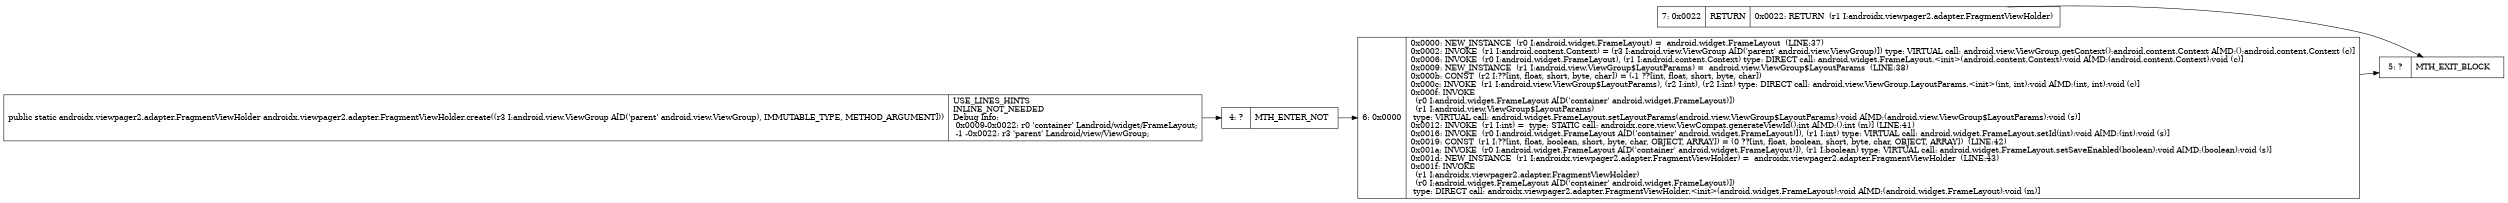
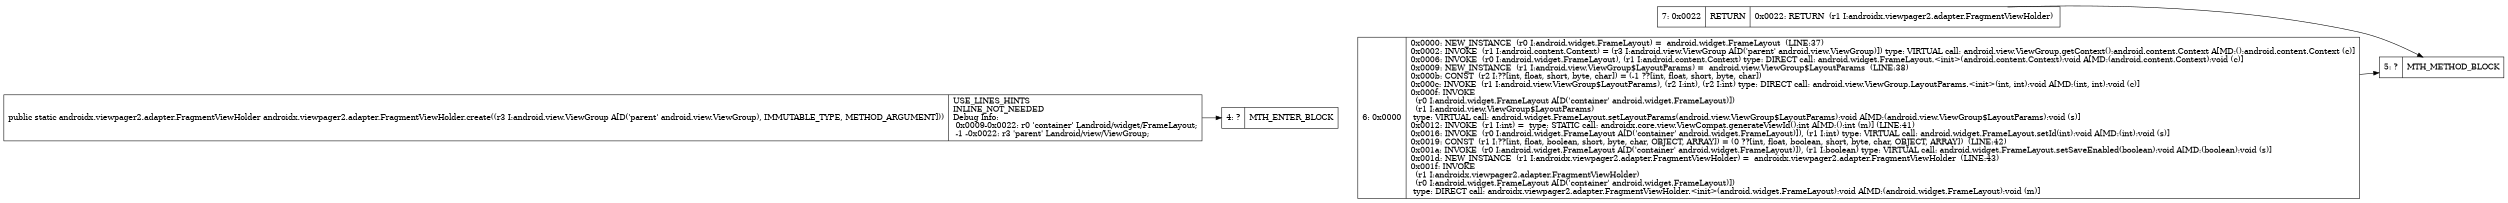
  digraph {
    rankdir=LR
    node [shape=record]
-   n1 [label="{4\:\ ?|MTH_ENTER_NOT\l}"]
+   n1 [label="{4\:\ ?|MTH_ENTER_BLOCK\l}"]
    n2 [label="{6\:\ 0x0000|0x0000: NEW_INSTANCE  (r0 I:android.widget.FrameLayout) =  android.widget.FrameLayout  (LINE:37)\l0x0002: INVOKE  (r1 I:android.content.Context) = (r3 I:android.view.ViewGroup A[D('parent' android.view.ViewGroup)]) type: VIRTUAL call: android.view.ViewGroup.getContext():android.content.Context A[MD:():android.content.Context (c)]\l0x0006: INVOKE  (r0 I:android.widget.FrameLayout), (r1 I:android.content.Context) type: DIRECT call: android.widget.FrameLayout.\<init\>(android.content.Context):void A[MD:(android.content.Context):void (c)]\l0x0009: NEW_INSTANCE  (r1 I:android.view.ViewGroup$LayoutParams) =  android.view.ViewGroup$LayoutParams  (LINE:38)\l0x000b: CONST  (r2 I:??[int, float, short, byte, char]) = (\-1 ??[int, float, short, byte, char]) \l0x000c: INVOKE  (r1 I:android.view.ViewGroup$LayoutParams), (r2 I:int), (r2 I:int) type: DIRECT call: android.view.ViewGroup.LayoutParams.\<init\>(int, int):void A[MD:(int, int):void (c)]\l0x000f: INVOKE  \l  (r0 I:android.widget.FrameLayout A[D('container' android.widget.FrameLayout)])\l  (r1 I:android.view.ViewGroup$LayoutParams)\l type: VIRTUAL call: android.widget.FrameLayout.setLayoutParams(android.view.ViewGroup$LayoutParams):void A[MD:(android.view.ViewGroup$LayoutParams):void (s)]\l0x0012: INVOKE  (r1 I:int) =  type: STATIC call: androidx.core.view.ViewCompat.generateViewId():int A[MD:():int (m)] (LINE:41)\l0x0016: INVOKE  (r0 I:android.widget.FrameLayout A[D('container' android.widget.FrameLayout)]), (r1 I:int) type: VIRTUAL call: android.widget.FrameLayout.setId(int):void A[MD:(int):void (s)]\l0x0019: CONST  (r1 I:??[int, float, boolean, short, byte, char, OBJECT, ARRAY]) = (0 ??[int, float, boolean, short, byte, char, OBJECT, ARRAY])  (LINE:42)\l0x001a: INVOKE  (r0 I:android.widget.FrameLayout A[D('container' android.widget.FrameLayout)]), (r1 I:boolean) type: VIRTUAL call: android.widget.FrameLayout.setSaveEnabled(boolean):void A[MD:(boolean):void (s)]\l0x001d: NEW_INSTANCE  (r1 I:androidx.viewpager2.adapter.FragmentViewHolder) =  androidx.viewpager2.adapter.FragmentViewHolder  (LINE:43)\l0x001f: INVOKE  \l  (r1 I:androidx.viewpager2.adapter.FragmentViewHolder)\l  (r0 I:android.widget.FrameLayout A[D('container' android.widget.FrameLayout)])\l type: DIRECT call: androidx.viewpager2.adapter.FragmentViewHolder.\<init\>(android.widget.FrameLayout):void A[MD:(android.widget.FrameLayout):void (m)]\l}"]
-   n3 [label="{5\:\ ?|MTH_EXIT_BLOCK\l}"]
+   n3 [label="{5\:\ ?|MTH_METHOD_BLOCK\l}"]
    n4 [label="{7\:\ 0x0022|RETURN\l|0x0022: RETURN  (r1 I:androidx.viewpager2.adapter.FragmentViewHolder) \l}"]
    n5 [label="{public static androidx.viewpager2.adapter.FragmentViewHolder androidx.viewpager2.adapter.FragmentViewHolder.create((r3 I:android.view.ViewGroup A[D('parent' android.view.ViewGroup), IMMUTABLE_TYPE, METHOD_ARGUMENT]))  | USE_LINES_HINTS\lINLINE_NOT_NEEDED\lDebug Info:\l  0x0009\-0x0022: r0 'container' Landroid\/widget\/FrameLayout;\l  \-1 \-0x0022: r3 'parent' Landroid\/view\/ViewGroup;\l}"]
-   n1 -> n2
    n2 -> n3
    n4 -> n3
    n5 -> n1
  }
